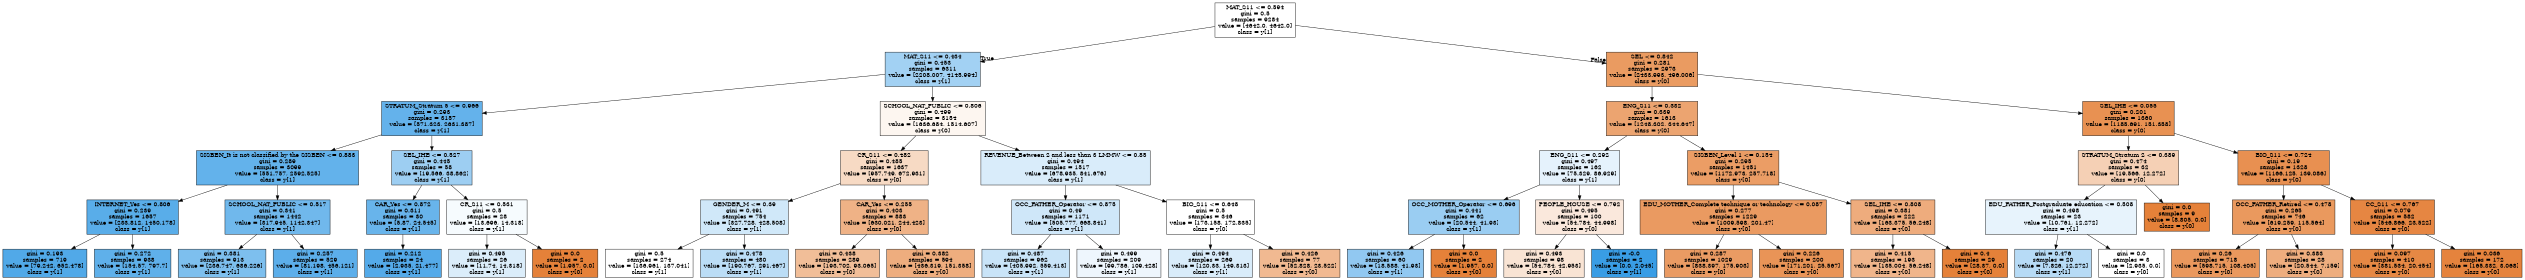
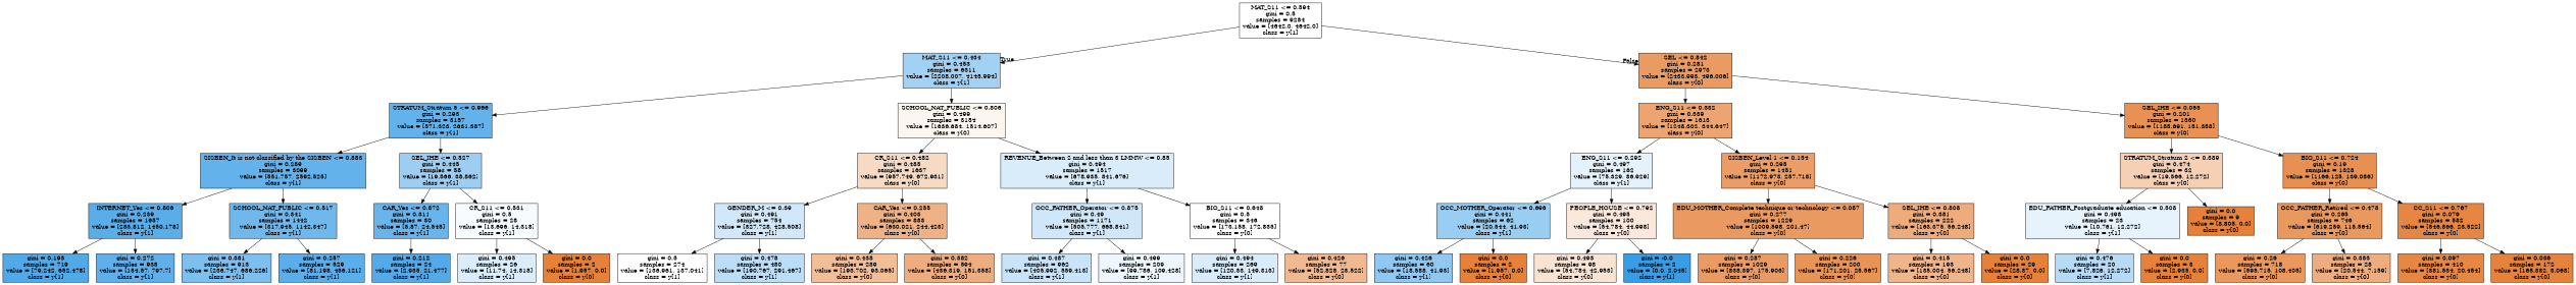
  digraph {
    node [color=black fillcolor="#e58139" shape=box style=filled]
    n1 [fillcolor="#ffffff" label="MAT_S11 <= 0.594\ngini = 0.5\nsamples = 9284\nvalue = [4642.0, 4642.0]\nclass = y[1]"]
    n2 [fillcolor="#a2d1f3" label="MAT_S11 <= 0.434\ngini = 0.453\nsamples = 6311\nvalue = [2208.007, 4145.994]\nclass = y[1]"]
    n3 [fillcolor="#ea9b61" label="SEL <= 0.842\ngini = 0.281\nsamples = 2973\nvalue = [2433.993, 496.006]\nclass = y[0]"]
    n4 [fillcolor="#64b2eb" label="STRATUM_Stratum 5 <= 0.966\ngini = 0.293\nsamples = 3157\nvalue = [571.323, 2631.387]\nclass = y[1]"]
    n5 [fillcolor="#fdf6f0" label="SCHOOL_NAT_PUBLIC <= 0.806\ngini = 0.499\nsamples = 3154\nvalue = [1636.684, 1514.607]\nclass = y[0]"]
    n6 [fillcolor="#eca470" label="ENG_S11 <= 0.332\ngini = 0.339\nsamples = 1613\nvalue = [1248.302, 344.647]\nclass = y[0]"]
    n7 [fillcolor="#e89152" label="SEL_IHE <= 0.055\ngini = 0.201\nsamples = 1360\nvalue = [1185.691, 151.358]\nclass = y[0]"]
    n8 [fillcolor="#63b2eb" label="SISBEN_It is not classified by the SISBEN <= 0.883\ngini = 0.289\nsamples = 3099\nvalue = [551.757, 2592.525]\nclass = y[1]"]
    n9 [fillcolor="#9dcef2" label="SEL_IHE <= 0.527\ngini = 0.445\nsamples = 58\nvalue = [19.566, 38.862]\nclass = y[1]"]
    n10 [fillcolor="#f7dac4" label="CR_S11 <= 0.482\ngini = 0.485\nsamples = 1637\nvalue = [957.749, 672.931]\nclass = y[0]"]
    n11 [fillcolor="#d9ecfa" label="REVENUE_Between 2 and less than 3 LMMW <= 0.85\ngini = 0.494\nsamples = 1517\nvalue = [678.935, 841.676]\nclass = y[1]"]
    n12 [fillcolor="#59ade9" label="INTERNET_Yes <= 0.806\ngini = 0.239\nsamples = 1657\nvalue = [233.812, 1450.178]\nclass = y[1]"]
    n13 [fillcolor="#70b8ec" label="SCHOOL_NAT_PUBLIC <= 0.517\ngini = 0.341\nsamples = 1442\nvalue = [317.945, 1142.347]\nclass = y[1]"]
    n14 [fillcolor="#68b4eb" label="CAR_Yes <= 0.872\ngini = 0.311\nsamples = 30\nvalue = [5.87, 24.545]\nclass = y[1]"]
    n15 [fillcolor="#f6fbfe" label="CR_S11 <= 0.531\ngini = 0.5\nsamples = 28\nvalue = [13.696, 14.318]\nclass = y[1]"]
    n16 [fillcolor="#51a9e8" label="gini = 0.193\nsamples = 719\nvalue = [79.242, 652.478]\nclass = y[1]"]
    n17 [fillcolor="#5fb0ea" label="gini = 0.272\nsamples = 938\nvalue = [154.57, 797.7]\nclass = y[1]"]
    n18 [fillcolor="#7dbfee" label="gini = 0.381\nsamples = 913\nvalue = [236.747, 686.226]\nclass = y[1]"]
    n19 [fillcolor="#5caeea" label="gini = 0.257\nsamples = 529\nvalue = [81.198, 456.121]\nclass = y[1]"]
    n20 [fillcolor="#54aae9" label="gini = 0.212\nsamples = 24\nvalue = [2.935, 21.477]\nclass = y[1]"]
    n21 [fillcolor="#dbedfa" label="gini = 0.495\nsamples = 26\nvalue = [11.74, 14.318]\nclass = y[1]"]
    n22 [label="gini = 0.0\nsamples = 2\nvalue = [1.957, 0.0]\nclass = y[0]"]
    n23 [fillcolor="#d0e8f9" label="GENDER_M <= 0.39\ngini = 0.491\nsamples = 754\nvalue = [327.728, 428.508]\nclass = y[1]"]
    n24 [fillcolor="#efb286" label="CAR_Yes <= 0.255\ngini = 0.403\nsamples = 883\nvalue = [630.021, 244.423]\nclass = y[0]"]
    n25 [fillcolor="#cfe7f9" label="OCC_FATHER_Operator <= 0.875\ngini = 0.49\nsamples = 1171\nvalue = [505.777, 668.841]\nclass = y[1]"]
    n26 [fillcolor="#ffffff" label="BIO_S11 <= 0.648\ngini = 0.5\nsamples = 346\nvalue = [173.158, 172.835]\nclass = y[0]"]
    n27 [fillcolor="#ffffff" label="gini = 0.5\nsamples = 274\nvalue = [136.961, 137.041]\nclass = y[1]"]
    n28 [fillcolor="#bbddf6" label="gini = 0.478\nsamples = 480\nvalue = [190.767, 291.467]\nclass = y[1]"]
    n29 [fillcolor="#f1be98" label="gini = 0.438\nsamples = 289\nvalue = [193.702, 93.065]\nclass = y[0]"]
    n30 [fillcolor="#eead7e" label="gini = 0.382\nsamples = 594\nvalue = [436.319, 151.358]\nclass = y[0]"]
    n31 [fillcolor="#c9e4f8" label="gini = 0.487\nsamples = 962\nvalue = [405.992, 559.413]\nclass = y[1]"]
    n32 [fillcolor="#eef6fd" label="gini = 0.499\nsamples = 209\nvalue = [99.786, 109.428]\nclass = y[1]"]
    n33 [fillcolor="#d9ecfa" label="gini = 0.494\nsamples = 269\nvalue = [120.33, 149.313]\nclass = y[1]"]
    n34 [fillcolor="#f1b991" label="gini = 0.426\nsamples = 77\nvalue = [52.828, 23.522]\nclass = y[0]"]
    n35 [fillcolor="#e5f2fc" label="ENG_S11 <= 0.292\ngini = 0.497\nsamples = 162\nvalue = [75.329, 86.929]\nclass = y[1]"]
    n36 [fillcolor="#eb9d65" label="SISBEN_Level 1 <= 0.154\ngini = 0.295\nsamples = 1451\nvalue = [1172.973, 257.718]\nclass = y[0]"]
    n37 [fillcolor="#f5d0b5" label="STRATUM_Stratum 2 <= 0.389\ngini = 0.474\nsamples = 32\nvalue = [19.566, 12.272]\nclass = y[0]"]
    n38 [fillcolor="#e89051" label="BIO_S11 <= 0.724\ngini = 0.19\nsamples = 1328\nvalue = [1166.125, 139.086]\nclass = y[0]"]
    n39 [fillcolor="#9acdf2" label="OCC_MOTHER_Operator <= 0.696\ngini = 0.441\nsamples = 62\nvalue = [20.544, 41.93]\nclass = y[1]"]
    n40 [fillcolor="#fae8dc" label="PEOPLE_HOUSE <= 0.792\ngini = 0.495\nsamples = 100\nvalue = [54.784, 44.998]\nclass = y[0]"]
    n41 [fillcolor="#ea9a61" label="EDU_MOTHER_Complete technique or technology <= 0.087\ngini = 0.277\nsamples = 1229\nvalue = [1009.598, 201.47]\nclass = y[0]"]
    n42 [fillcolor="#eeac7d" label="SEL_IHE <= 0.808\ngini = 0.381\nsamples = 222\nvalue = [163.375, 56.248]\nclass = y[0]"]
    n43 [fillcolor="#91c8f1" label="gini = 0.426\nsamples = 60\nvalue = [18.588, 41.93]\nclass = y[1]"]
    n44 [label="gini = 0.0\nsamples = 2\nvalue = [1.957, 0.0]\nclass = y[0]"]
    n45 [fillcolor="#f9e4d4" label="gini = 0.493\nsamples = 98\nvalue = [54.784, 42.953]\nclass = y[0]"]
    n46 [fillcolor="#399de5" label="gini = -0.0\nsamples = 2\nvalue = [0.0, 2.045]\nclass = y[1]"]
    n47 [fillcolor="#ea9b63" label="gini = 0.287\nsamples = 1029\nvalue = [838.397, 175.903]\nclass = y[0]"]
    n48 [fillcolor="#e99457" label="gini = 0.226\nsamples = 200\nvalue = [171.201, 25.567]\nclass = y[0]"]
    n49 [fillcolor="#f0b58b" label="gini = 0.415\nsamples = 193\nvalue = [135.004, 56.248]\nclass = y[0]"]
-   n50 [label="gini = 0.4\nsamples = 29\nvalue = [28.37, 0.0]\nclass = y[0]"]
+   n50 [label="gini = 0.0\nsamples = 29\nvalue = [28.37, 0.0]\nclass = y[0]"]
    n51 [fillcolor="#e7f3fc" label="EDU_FATHER_Postgraduate education <= 0.508\ngini = 0.498\nsamples = 23\nvalue = [10.761, 12.272]\nclass = y[1]"]
    n52 [label="gini = 0.0\nsamples = 9\nvalue = [8.805, 0.0]\nclass = y[0]"]
    n53 [fillcolor="#ea995e" label="OCC_FATHER_Retired <= 0.478\ngini = 0.265\nsamples = 746\nvalue = [619.259, 115.564]\nclass = y[0]"]
    n54 [fillcolor="#e68642" label="CC_S11 <= 0.767\ngini = 0.079\nsamples = 582\nvalue = [546.866, 23.522]\nclass = y[0]"]
    n55 [fillcolor="#b7dbf6" label="gini = 0.476\nsamples = 20\nvalue = [7.826, 12.272]\nclass = y[1]"]
-   n56 [fillcolor="#ffffff" label="gini = 0.0\nsamples = 3\nvalue = [2.935, 0.0]\nclass = y[0]"]
+   n56 [label="gini = 0.0\nsamples = 3\nvalue = [2.935, 0.0]\nclass = y[0]"]
    n57 [fillcolor="#ea985d" label="gini = 0.26\nsamples = 718\nvalue = [598.715, 108.405]\nclass = y[0]"]
    n58 [fillcolor="#eead7e" label="gini = 0.383\nsamples = 28\nvalue = [20.544, 7.159]\nclass = y[0]"]
    n59 [fillcolor="#e68844" label="gini = 0.097\nsamples = 410\nvalue = [381.534, 20.454]\nclass = y[0]"]
    n60 [fillcolor="#e5833d" label="gini = 0.036\nsamples = 172\nvalue = [165.332, 3.068]\nclass = y[0]"]
    n1 -> n2 [headlabel=True labelangle=45 labeldistance=2.5]
    n1 -> n3 [headlabel=False labelangle=-45 labeldistance=2.5]
    n2 -> n4
    n2 -> n5
    n3 -> n6
    n3 -> n7
    n4 -> n8
    n4 -> n9
    n5 -> n10
    n5 -> n11
    n6 -> n35
    n6 -> n36
    n7 -> n37
    n7 -> n38
    n8 -> n12
    n8 -> n13
    n9 -> n14
    n9 -> n15
    n10 -> n23
    n10 -> n24
    n11 -> n25
    n11 -> n26
    n12 -> n16
    n12 -> n17
    n13 -> n18
    n13 -> n19
    n14 -> n20
    n15 -> n21
    n15 -> n22
    n23 -> n27
    n23 -> n28
    n24 -> n29
    n24 -> n30
    n25 -> n31
    n25 -> n32
    n26 -> n33
    n26 -> n34
    n35 -> n39
    n35 -> n40
    n36 -> n41
    n36 -> n42
    n37 -> n51
    n37 -> n52
    n38 -> n53
    n38 -> n54
    n39 -> n43
    n39 -> n44
    n40 -> n45
    n40 -> n46
    n41 -> n47
    n41 -> n48
    n42 -> n49
    n42 -> n50
    n51 -> n55
    n51 -> n56
    n53 -> n57
    n53 -> n58
    n54 -> n59
    n54 -> n60
  }
